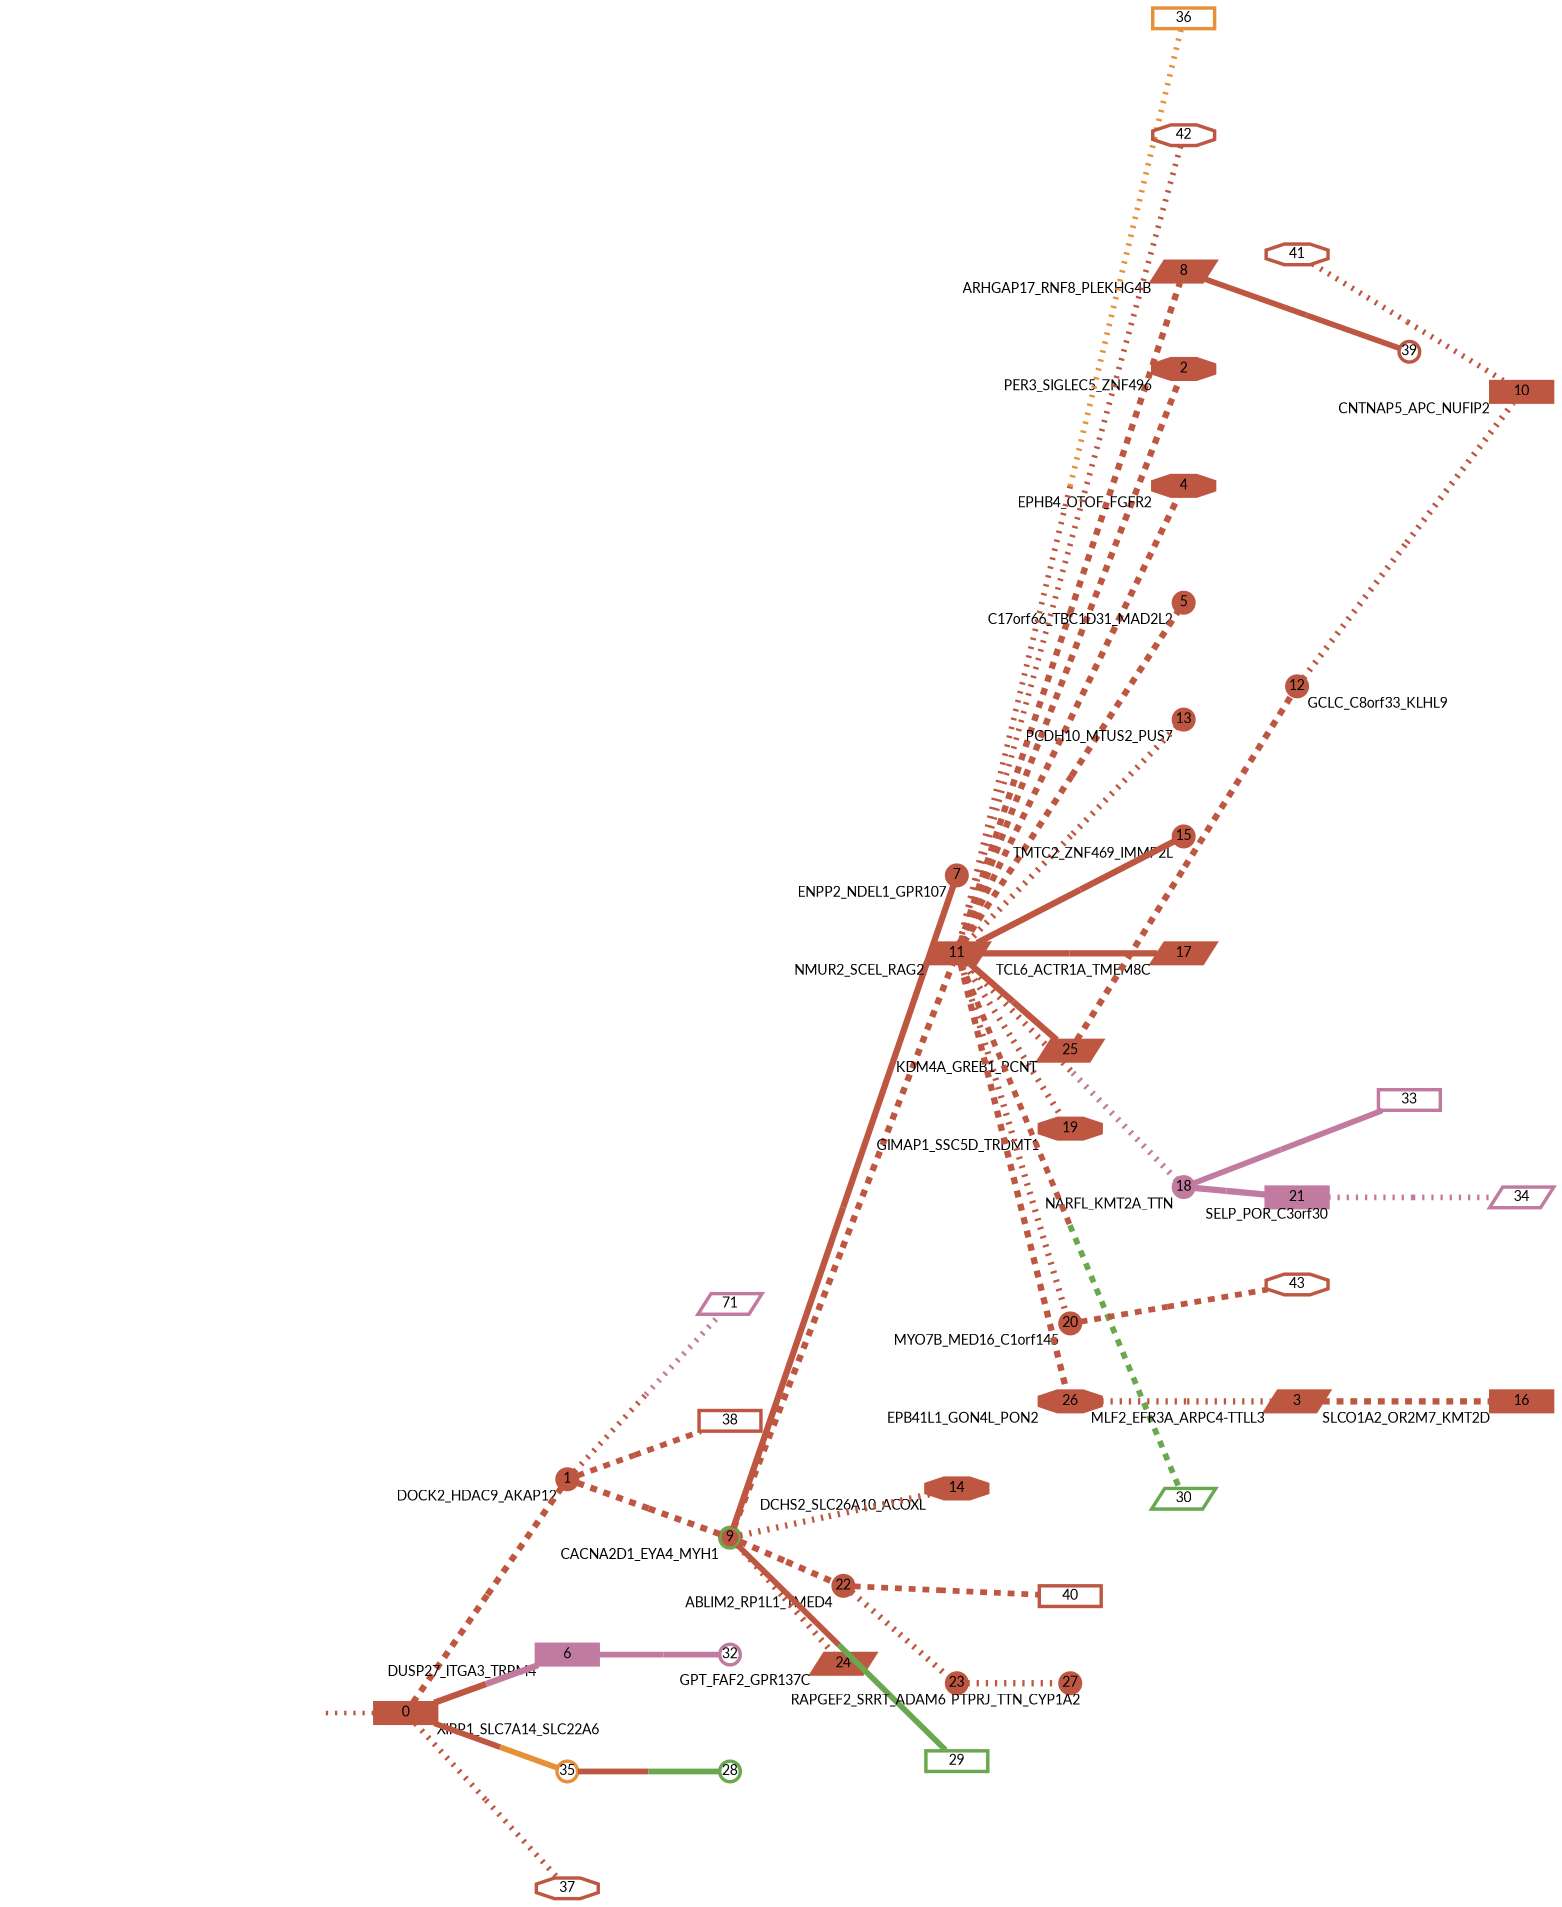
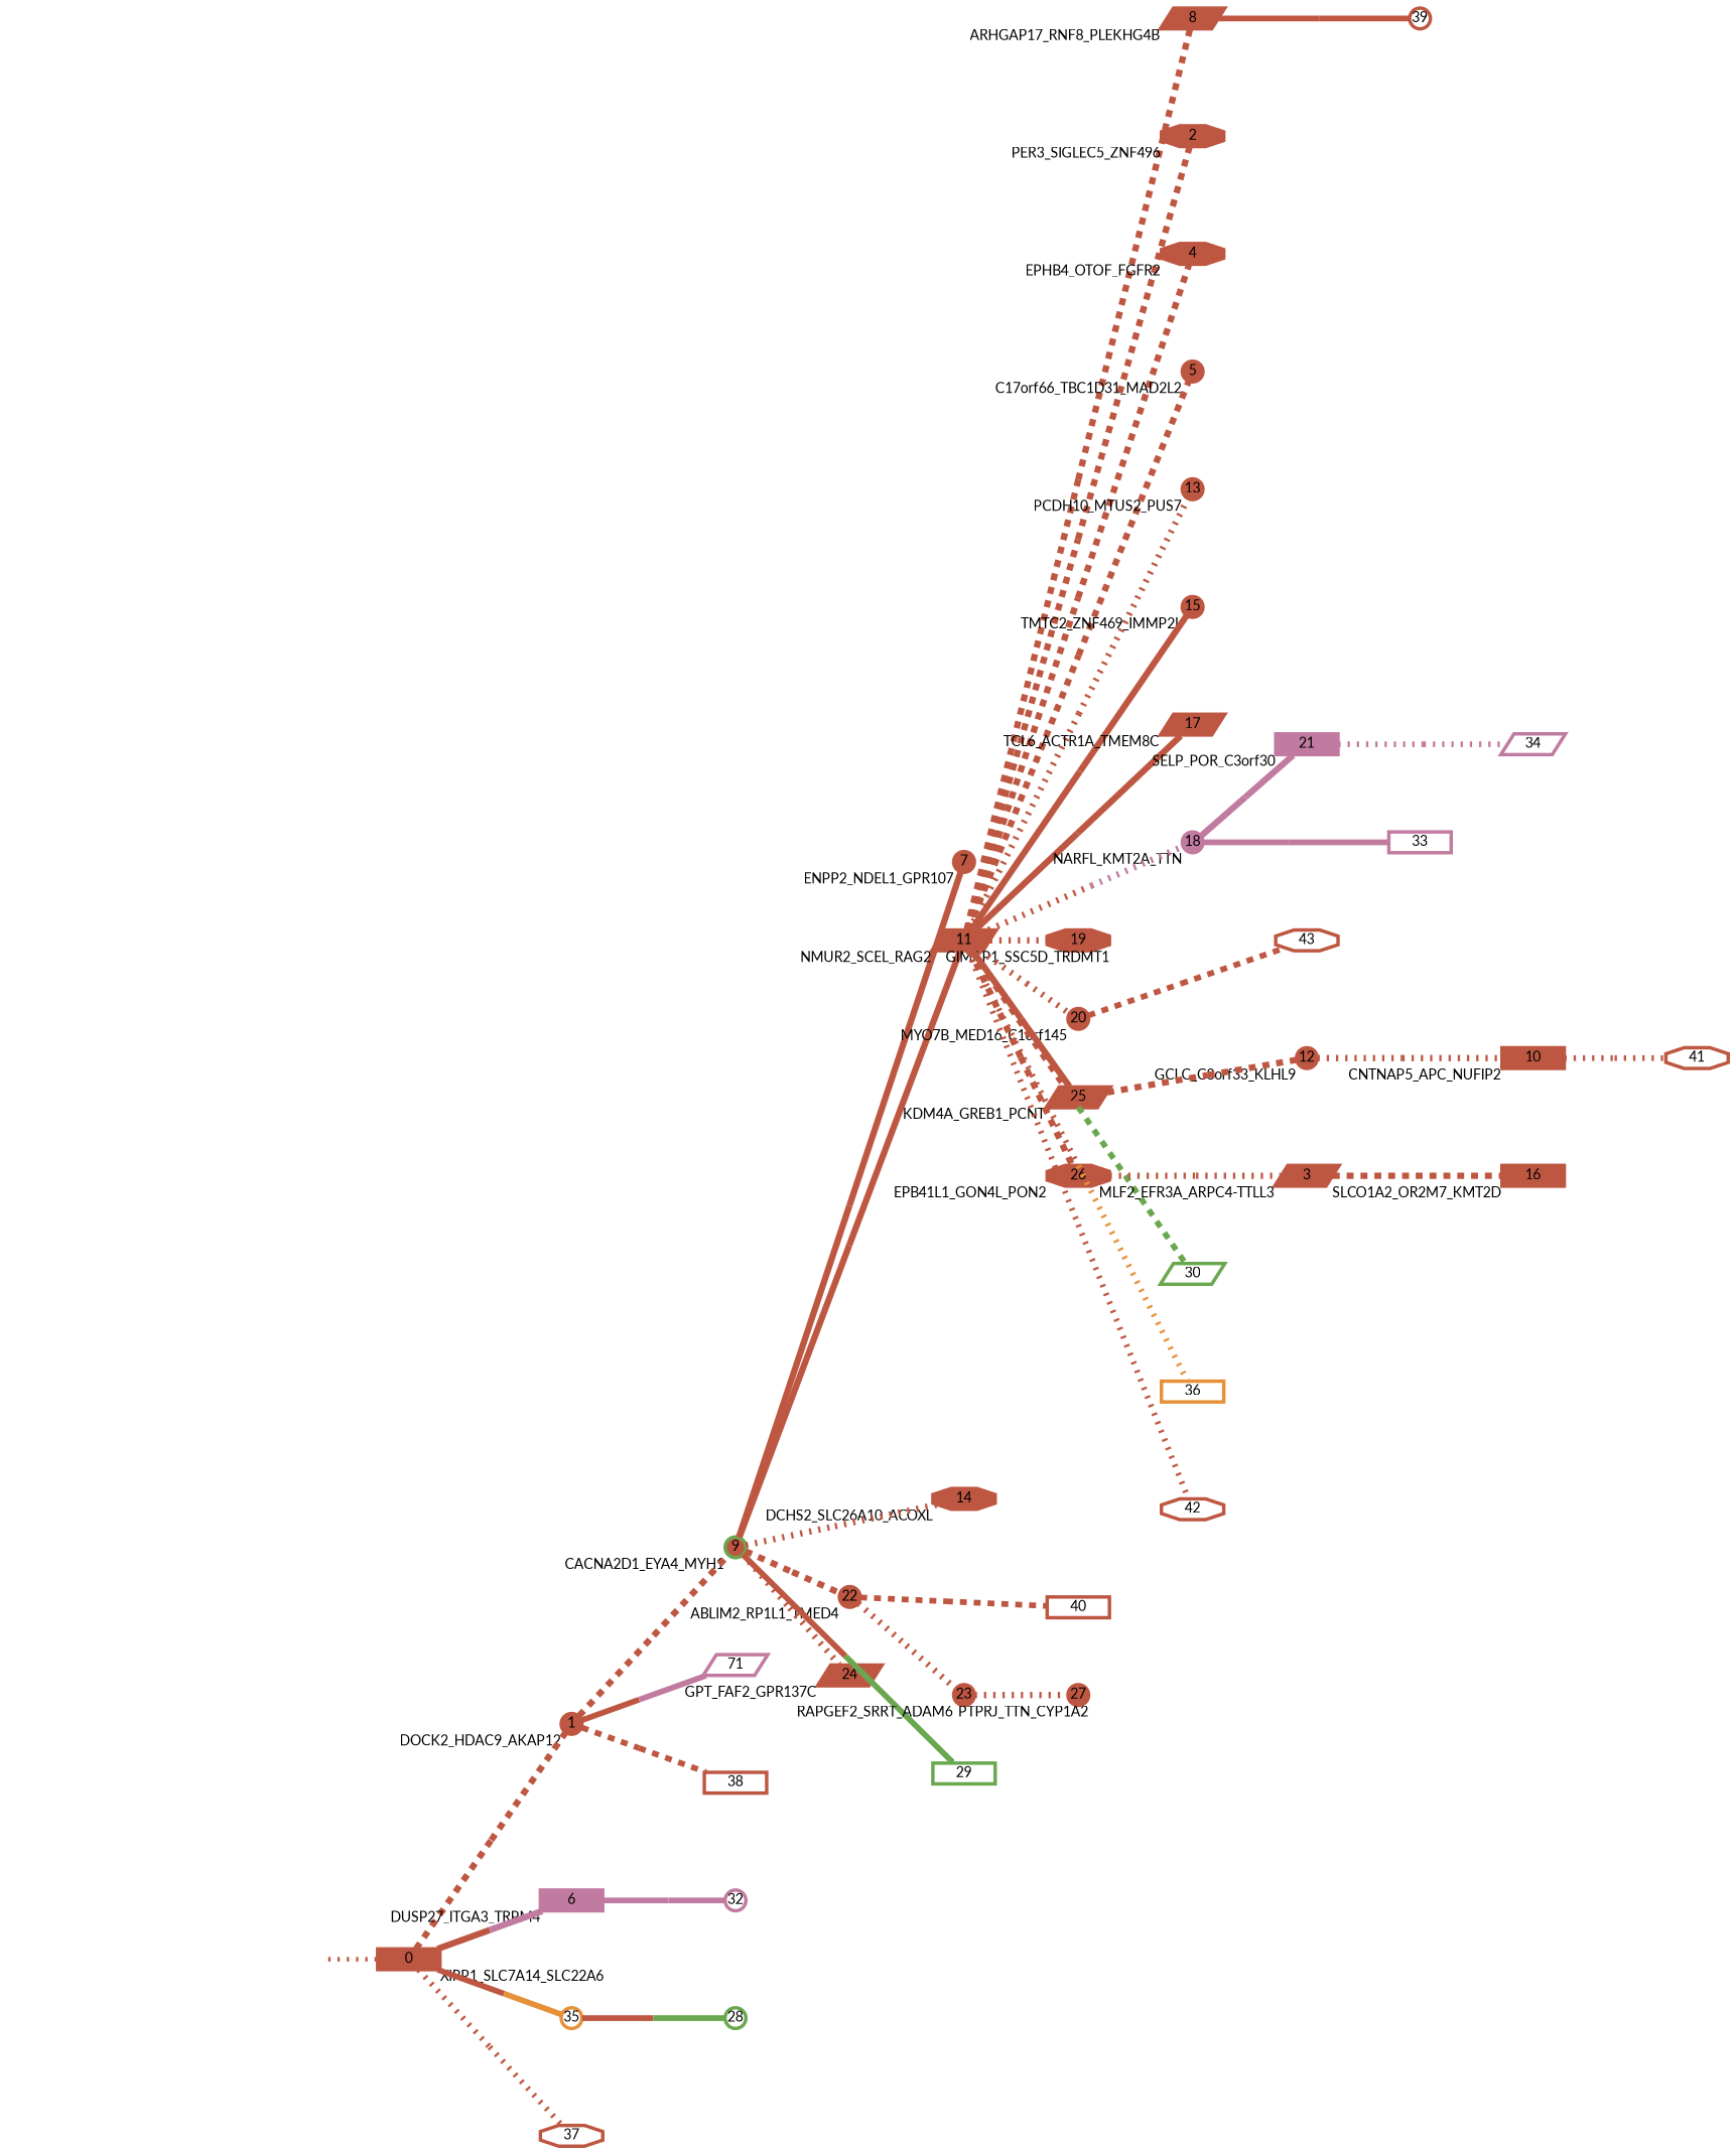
  strict digraph {
    forcelabels=true
    nodesep=0.7
    rankdir=LR
    ranksep=0.6
    splines=false
    node [color="#be5742ff" fillcolor="#be5742ff" fixedsize=true fontname=Lato fontsize="12pt" penwidth=3 shape=circle style=filled]
    edge [arrowsize=0 color="#be5742ff;0.5:#be5742ff" minlen=2.0 penwidth=5.5 style=dotted]
    0 [height=0.25 shape=box xlabel=XIRP1_SLC7A14_SLC22A6]
    1 [height=0.25 xlabel=DOCK2_HDAC9_AKAP12]
    6 [color="#c27ba0ff" fillcolor="#c27ba0ff" height=0.25 shape=box xlabel=DUSP27_ITGA3_TRPM4]
    35 [color="#e69138ff" fillcolor="#e69138ff" height=0.25 style=solid]
    37 [height=0.25 shape=octagon style=solid]
    9 [color="#6aa84fff" height=0.25 xlabel=CACNA2D1_EYA4_MYH1]
    n7 [color="#c27ba0ff" fillcolor="#c27ba0ff" height=0.25 label=71 shape=parallelogram style=solid]
    38 [height=0.25 shape=box style=solid]
    32 [color="#c27ba0ff" fillcolor="#c27ba0ff" height=0.25 style=solid]
    28 [color="#6aa84fff" fillcolor="#6aa84fff" height=0.25 style=solid]
    7 [height=0.25 xlabel=ENPP2_NDEL1_GPR107]
    11 [height=0.25 shape=parallelogram xlabel=NMUR2_SCEL_RAG2]
    14 [height=0.25 shape=octagon xlabel=DCHS2_SLC26A10_ACOXL]
    22 [height=0.25 xlabel=ABLIM2_RP1L1_TMED4]
    24 [height=0.25 shape=parallelogram xlabel=GPT_FAF2_GPR137C]
    29 [color="#6aa84fff" fillcolor="#6aa84fff" height=0.25 shape=box style=solid]
    8 [height=0.25 shape=parallelogram xlabel=ARHGAP17_RNF8_PLEKHG4B]
    2 [height=0.25 shape=octagon xlabel=PER3_SIGLEC5_ZNF496]
    4 [height=0.25 shape=octagon xlabel=EPHB4_OTOF_FGFR2]
    5 [height=0.25 xlabel=C17orf66_TBC1D31_MAD2L2]
    13 [height=0.25 xlabel=PCDH10_MTUS2_PUS7]
    15 [height=0.25 xlabel=TMTC2_ZNF469_IMMP2L]
    17 [height=0.25 shape=parallelogram xlabel=TCL6_ACTR1A_TMEM8C]
    18 [color="#c27ba0ff" fillcolor="#c27ba0ff" height=0.25 xlabel=NARFL_KMT2A_TTN]
    19 [height=0.25 shape=octagon xlabel=GIMAP1_SSC5D_TRDMT1]
    20 [height=0.25 xlabel=MYO7B_MED16_C1orf145]
    25 [height=0.25 shape=parallelogram xlabel=KDM4A_GREB1_PCNT]
    26 [height=0.25 shape=octagon xlabel=EPB41L1_GON4L_PON2]
    30 [color="#6aa84fff" fillcolor="#6aa84fff" height=0.25 shape=parallelogram style=solid]
    36 [color="#e69138ff" fillcolor="#e69138ff" height=0.25 shape=box style=solid]
    42 [height=0.25 shape=octagon style=solid]
    40 [height=0.25 shape=box style=solid]
    23 [height=0.25 xlabel=RAPGEF2_SRRT_ADAM6]
    3 [height=0.25 shape=parallelogram xlabel="MLF2_EFR3A_ARPC4-TTLL3"]
    16 [height=0.25 shape=box xlabel=SLCO1A2_OR2M7_KMT2D]
    39 [height=0.25 style=solid]
    21 [color="#c27ba0ff" fillcolor="#c27ba0ff" height=0.25 shape=box xlabel=SELP_POR_C3orf30]
    33 [color="#c27ba0ff" fillcolor="#c27ba0ff" height=0.25 shape=box style=solid]
    43 [height=0.25 shape=octagon style=solid]
    12 [height=0.25 xlabel=GCLC_C8orf33_KLHL9]
    27 [height=0.25 xlabel=PTPRJ_TTN_CYP1A2]
    10 [height=0.25 shape=box xlabel=CNTNAP5_APC_NUFIP2]
    41 [height=0.25 shape=octagon style=solid]
    34 [color="#c27ba0ff" fillcolor="#c27ba0ff" height=0.25 shape=parallelogram style=solid]
    normal [style=invis xlabel=XIRP1_SLC7A14_SLC22A6 color="" fillcolor="" fixedsize="" fontname="" fontsize="" shape=""]
    0 -> 1 [style=dashed]
    0 -> 6 [color="#be5742ff;0.5:#c27ba0ff" style=bold]
    0 -> 35 [color="#be5742ff;0.5:#e69138ff" penwidth=5 style=bold]
    0 -> 37 [penwidth=5]
    1 -> 9 [style=dashed]
-   1 -> n7 [color="#be5742ff;0.5:#c27ba0ff" penwidth=5]
+   1 -> n7 [color="#be5742ff;0.5:#c27ba0ff" penwidth=5 style=bold]
    1 -> 38 [penwidth=5 style=dashed]
    6 -> 32 [color="#c27ba0ff;0.5:#c27ba0ff" penwidth=5 style=bold]
    35 -> 28 [color="#be5742ff;0.5:#6aa84fff" penwidth=5 style=bold]
    9 -> 7 [style=bold]
-   9 -> 11 [style=dashed]
+   9 -> 11 [style=bold]
    9 -> 14
    9 -> 22 [minlen=1.399999976158142 style=dashed]
    9 -> 24 [minlen=1.2000000476837158]
    9 -> 29 [color="#be5742ff;0.5:#6aa84fff" penwidth=5 style=bold]
    11 -> 8 [style=dashed]
    11 -> 2 [style=dashed]
    11 -> 4 [style=dashed]
    11 -> 5 [style=dashed]
    11 -> 13
    11 -> 15 [style=bold]
    11 -> 17 [style=bold]
    11 -> 18 [color="#be5742ff;0.5:#c27ba0ff"]
    11 -> 19 [minlen=1.8000000715255737]
    11 -> 20 [minlen=1.600000023841858]
    11 -> 25 [minlen=1.0 style=bold]
    11 -> 26 [minlen=1.0 style=dashed]
    11 -> 30 [color="#be5742ff;0.5:#6aa84fff" penwidth=5 style=dashed]
    11 -> 36 [color="#be5742ff;0.5:#e69138ff" penwidth=5]
    11 -> 42 [penwidth=5]
    22 -> 40 [penwidth=5 style=dashed]
    22 -> 23 [minlen=1.2000000476837158]
    8 -> 39 [penwidth=5 style=bold]
    18 -> 21 [color="#c27ba0ff;0.5:#c27ba0ff" minlen=1.600000023841858 style=bold]
    18 -> 33 [color="#c27ba0ff;0.5:#c27ba0ff" penwidth=5 style=bold]
    20 -> 43 [penwidth=5 style=dashed]
    25 -> 12 [style=dashed]
    26 -> 3
    23 -> 27 [minlen=1.0]
    3 -> 16 [style=dashed]
    21 -> 34 [color="#c27ba0ff;0.5:#c27ba0ff" penwidth=5]
    12 -> 10
-   41 -> 10 [penwidth=5]
+   10 -> 41 [penwidth=5]
    normal -> 0 [color="#be5742ff" penwidth=4 minlen=""]
  }
